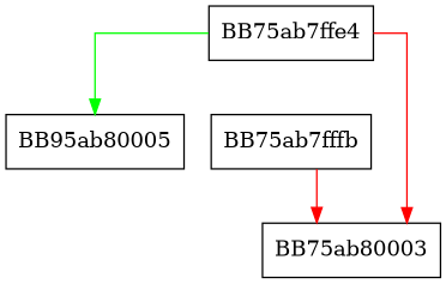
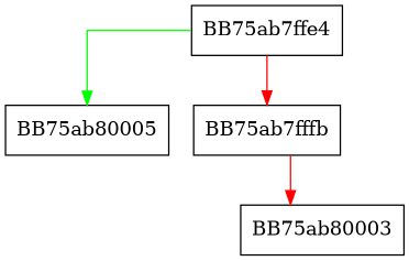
  digraph {
    splines=ortho
    node [shape=box]
    edge [color=red]
    BB75ab7ffe4
-   BB75ab80005 [label=BB95ab80005]
+   BB75ab80005
    BB75ab7fffb
    BB75ab80003
    BB75ab7ffe4 -> BB75ab80005 [color=green]
-   BB75ab7ffe4 -> BB75ab80003
+   BB75ab7ffe4 -> BB75ab7fffb
    BB75ab7fffb -> BB75ab80003
  }
